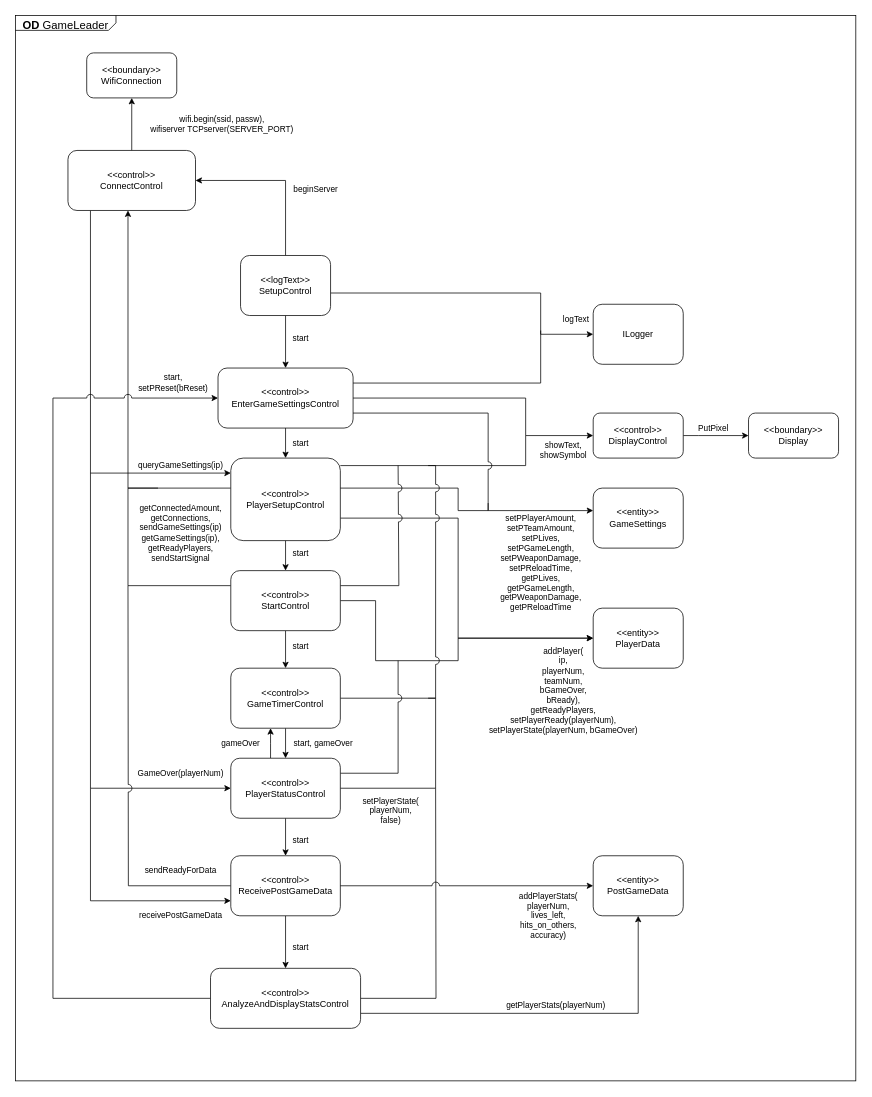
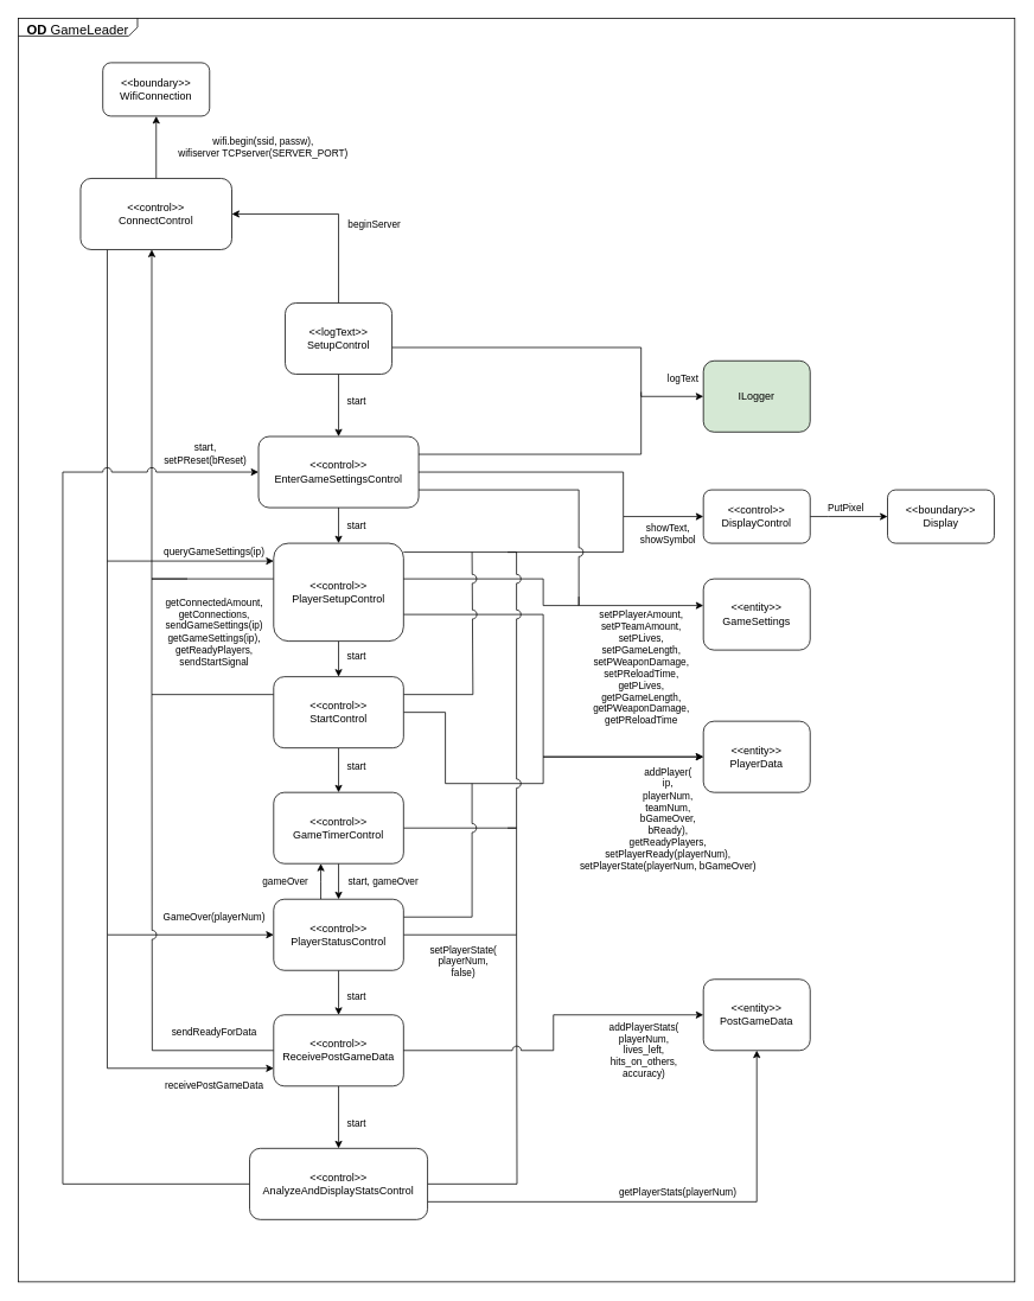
  <mxCell id="0" />
  <mxCell id="1" parent="0" />
  <mxCell id="2" value="&lt;p style=&quot;margin: 4px 0px 0px 10px; text-align: left; font-size: 15px;&quot;&gt;&lt;b&gt;OD &lt;/b&gt;GameLeader&lt;/p&gt;" style="html=1;shape=mxgraph.sysml.package;xSize=90;align=left;spacingLeft=10;overflow=fill;recursiveResize=0;labelX=134.29;" vertex="1" parent="1"><mxGeometry x="20" y="20" width="1120" height="1420" as="geometry" /></mxCell>
  <mxCell id="3" value="wifi.begin(ssid, passw),&lt;br&gt;wifiserver TCPserver(SERVER_PORT)" style="edgeStyle=orthogonalEdgeStyle;rounded=0;orthogonalLoop=1;jettySize=auto;html=1;" parent="1" source="5" target="6" edge="1"><mxGeometry y="-120" relative="1" as="geometry"><mxPoint as="offset" /></mxGeometry></mxCell>
  <mxCell id="4" value="GameOver(playerNum)" style="edgeStyle=orthogonalEdgeStyle;rounded=0;orthogonalLoop=1;jettySize=auto;html=1;" parent="1" source="5" target="41" edge="1"><mxGeometry x="0.86" y="20" relative="1" as="geometry"><Array as="points"><mxPoint x="120" y="1050" /></Array><mxPoint as="offset" /></mxGeometry></mxCell>
  <mxCell id="5" value="&amp;lt;&amp;lt;control&amp;gt;&amp;gt;&lt;br&gt;ConnectControl" style="rounded=1;whiteSpace=wrap;html=1;" parent="1" vertex="1"><mxGeometry x="90" y="200" width="170" height="80" as="geometry" /></mxCell>
  <mxCell id="6" value="&amp;lt;&amp;lt;boundary&amp;gt;&amp;gt;&lt;br&gt;WifiConnection" style="rounded=1;whiteSpace=wrap;html=1;" parent="1" vertex="1"><mxGeometry x="115" y="70" width="120" height="60" as="geometry" /></mxCell>
  <mxCell id="7" value="beginServer" style="edgeStyle=orthogonalEdgeStyle;rounded=0;orthogonalLoop=1;jettySize=auto;html=1;" parent="1" source="10" target="5" edge="1"><mxGeometry x="-0.2" y="-40" relative="1" as="geometry"><Array as="points"><mxPoint x="380" y="240" /></Array><mxPoint as="offset" /></mxGeometry></mxCell>
  <mxCell id="8" value="logText" style="edgeStyle=orthogonalEdgeStyle;rounded=0;orthogonalLoop=1;jettySize=auto;html=1;" parent="1" source="10" target="11" edge="1"><mxGeometry x="0.885" y="20" relative="1" as="geometry"><Array as="points"><mxPoint x="720" y="390" /><mxPoint x="720" y="445" /></Array><mxPoint as="offset" /></mxGeometry></mxCell>
  <mxCell id="9" value="start" style="edgeStyle=orthogonalEdgeStyle;rounded=0;orthogonalLoop=1;jettySize=auto;html=1;" parent="1" source="10" target="14" edge="1"><mxGeometry x="-0.143" y="20" relative="1" as="geometry"><mxPoint as="offset" /></mxGeometry></mxCell>
  <mxCell id="10" value="&amp;lt;&amp;lt;logText&amp;gt;&amp;gt;&lt;br&gt;SetupControl" style="rounded=1;whiteSpace=wrap;html=1;" parent="1" vertex="1"><mxGeometry x="320" y="340" width="120" height="80" as="geometry" /></mxCell>
- <mxCell id="11" value="ILogger" style="rounded=1;whiteSpace=wrap;html=1;" parent="1" vertex="1"><mxGeometry x="790" y="405" width="120" height="80" as="geometry" /></mxCell>
+ <mxCell id="11" value="ILogger" style="rounded=1;whiteSpace=wrap;html=1;fillColor=#d5e8d4;" parent="1" vertex="1"><mxGeometry x="790" y="405" width="120" height="80" as="geometry" /></mxCell>
  <mxCell id="12" style="edgeStyle=orthogonalEdgeStyle;rounded=0;orthogonalLoop=1;jettySize=auto;html=1;endArrow=none;endFill=0;" parent="1" edge="1"><mxGeometry relative="1" as="geometry"><mxPoint x="720" y="440" as="targetPoint" /><mxPoint x="467" y="500" as="sourcePoint" /><Array as="points"><mxPoint x="467" y="510" /><mxPoint x="720" y="510" /></Array></mxGeometry></mxCell>
  <mxCell id="13" value="start" style="edgeStyle=orthogonalEdgeStyle;rounded=0;orthogonalLoop=1;jettySize=auto;html=1;" parent="1" source="14" target="24" edge="1"><mxGeometry y="20" relative="1" as="geometry"><mxPoint as="offset" /></mxGeometry></mxCell>
  <mxCell id="14" value="&amp;lt;&amp;lt;control&amp;gt;&amp;gt;&lt;br&gt;EnterGameSettingsControl" style="rounded=1;whiteSpace=wrap;html=1;" parent="1" vertex="1"><mxGeometry x="290" y="490" width="180" height="80" as="geometry" /></mxCell>
  <mxCell id="15" value="showText, &lt;br&gt;showSymbol" style="edgeStyle=orthogonalEdgeStyle;rounded=0;orthogonalLoop=1;jettySize=auto;html=1;jumpStyle=arc;jumpSize=10;" parent="1" source="14" target="18" edge="1"><mxGeometry x="0.784" y="-20" relative="1" as="geometry"><mxPoint as="offset" /><mxPoint x="280" y="700" as="sourcePoint" /><Array as="points"><mxPoint x="700" y="530" /><mxPoint x="700" y="580" /></Array></mxGeometry></mxCell>
  <mxCell id="16" value="&amp;lt;&amp;lt;boundary&amp;gt;&amp;gt;&lt;br&gt;Display" style="rounded=1;whiteSpace=wrap;html=1;" parent="1" vertex="1"><mxGeometry x="997" y="550" width="120" height="60" as="geometry" /></mxCell>
  <mxCell id="17" value="PutPixel" style="edgeStyle=orthogonalEdgeStyle;rounded=0;orthogonalLoop=1;jettySize=auto;html=1;" parent="1" source="18" target="16" edge="1"><mxGeometry x="-0.081" y="10" relative="1" as="geometry"><Array as="points"><mxPoint x="930" y="580" /><mxPoint x="930" y="580" /></Array><mxPoint as="offset" /></mxGeometry></mxCell>
  <mxCell id="18" value="&amp;lt;&amp;lt;control&amp;gt;&amp;gt;&lt;br&gt;DisplayControl" style="rounded=1;whiteSpace=wrap;html=1;" parent="1" vertex="1"><mxGeometry x="790" y="550" width="120" height="60" as="geometry" /></mxCell>
  <mxCell id="19" style="edgeStyle=orthogonalEdgeStyle;rounded=0;orthogonalLoop=1;jettySize=auto;html=1;endArrow=none;endFill=0;" parent="1" source="24" edge="1"><mxGeometry relative="1" as="geometry"><mxPoint x="700" y="580" as="targetPoint" /><Array as="points"><mxPoint x="700" y="620" /></Array></mxGeometry></mxCell>
  <mxCell id="20" value="getConnectedAmount,&lt;br&gt;getConnections,&lt;br&gt;sendGameSettings(ip)&lt;br&gt;getGameSettings(ip),&lt;br&gt;getReadyPlayers,&lt;br&gt;sendStartSignal" style="edgeStyle=orthogonalEdgeStyle;rounded=0;orthogonalLoop=1;jettySize=auto;html=1;" parent="1" source="24" target="5" edge="1"><mxGeometry x="-0.736" y="60" relative="1" as="geometry"><Array as="points"><mxPoint x="170" y="650" /></Array><mxPoint as="offset" /></mxGeometry></mxCell>
  <mxCell id="21" value="addPlayer(&lt;br&gt;ip,&lt;br&gt;playerNum,&lt;br&gt;teamNum,&lt;br&gt;bGameOver,&lt;br&gt;bReady),&lt;br&gt;getReadyPlayers,&lt;br&gt;setPlayerReady(playerNum),&lt;br&gt;setPlayerState(playerNum, bGameOver)" style="edgeStyle=orthogonalEdgeStyle;rounded=0;orthogonalLoop=1;jettySize=auto;html=1;" parent="1" source="24" target="27" edge="1"><mxGeometry x="0.84" y="-70" relative="1" as="geometry"><Array as="points"><mxPoint x="610" y="690" /><mxPoint x="610" y="850" /></Array><mxPoint as="offset" /></mxGeometry></mxCell>
  <mxCell id="22" value="start" style="edgeStyle=orthogonalEdgeStyle;rounded=0;orthogonalLoop=1;jettySize=auto;html=1;" parent="1" source="24" target="33" edge="1"><mxGeometry x="-0.143" y="20" relative="1" as="geometry"><mxPoint as="offset" /></mxGeometry></mxCell>
  <mxCell id="23" value="queryGameSettings(ip)" style="edgeStyle=orthogonalEdgeStyle;rounded=0;orthogonalLoop=1;jettySize=auto;html=1;endArrow=none;endFill=0;startArrow=classic;startFill=1;" edge="1" parent="1" source="24"><mxGeometry x="-0.283" y="-10" relative="1" as="geometry"><mxPoint x="120" y="630" as="targetPoint" /><Array as="points"><mxPoint x="170" y="630" /><mxPoint x="170" y="630" /></Array><mxPoint as="offset" /></mxGeometry></mxCell>
  <mxCell id="24" value="&amp;lt;&amp;lt;control&amp;gt;&amp;gt;&lt;br&gt;PlayerSetupControl" style="rounded=1;whiteSpace=wrap;html=1;" parent="1" vertex="1"><mxGeometry x="307" y="610" width="146" height="110" as="geometry" /></mxCell>
  <mxCell id="25" value="&amp;lt;&amp;lt;entity&amp;gt;&amp;gt;&lt;br&gt;GameSettings" style="rounded=1;whiteSpace=wrap;html=1;" parent="1" vertex="1"><mxGeometry x="790" y="650" width="120" height="80" as="geometry" /></mxCell>
  <mxCell id="26" value="setPPlayerAmount,&lt;br&gt;setPTeamAmount,&lt;br&gt;setPLives,&lt;br&gt;setPGameLength,&lt;br&gt;setPWeaponDamage,&lt;br&gt;setPReloadTime,&lt;br&gt;getPLives,&lt;br style=&quot;border-color: var(--border-color);&quot;&gt;getPGameLength,&lt;br style=&quot;border-color: var(--border-color);&quot;&gt;getPWeaponDamage,&lt;br style=&quot;border-color: var(--border-color);&quot;&gt;getPReloadTime" style="edgeStyle=orthogonalEdgeStyle;rounded=0;orthogonalLoop=1;jettySize=auto;html=1;jumpStyle=arc;jumpSize=10;" parent="1" source="14" target="25" edge="1"><mxGeometry x="0.689" y="-70" relative="1" as="geometry"><Array as="points"><mxPoint x="650" y="550" /><mxPoint x="650" y="680" /></Array><mxPoint as="offset" /></mxGeometry></mxCell>
  <mxCell id="27" value="&amp;lt;&amp;lt;entity&amp;gt;&amp;gt;&lt;br&gt;PlayerData" style="rounded=1;whiteSpace=wrap;html=1;" parent="1" vertex="1"><mxGeometry x="790" y="810" width="120" height="80" as="geometry" /></mxCell>
  <mxCell id="28" style="edgeStyle=orthogonalEdgeStyle;rounded=0;orthogonalLoop=1;jettySize=auto;html=1;endArrow=none;endFill=0;" parent="1" source="24" edge="1"><mxGeometry relative="1" as="geometry"><mxPoint x="650" y="670" as="targetPoint" /><Array as="points"><mxPoint x="610" y="650" /><mxPoint x="610" y="680" /><mxPoint x="650" y="680" /></Array></mxGeometry></mxCell>
  <mxCell id="29" style="edgeStyle=orthogonalEdgeStyle;rounded=0;orthogonalLoop=1;jettySize=auto;html=1;jumpStyle=arc;jumpSize=10;endArrow=none;endFill=0;" parent="1" source="33" edge="1"><mxGeometry relative="1" as="geometry"><mxPoint x="530" y="620" as="targetPoint" /><Array as="points"><mxPoint x="531" y="780" /><mxPoint x="531" y="620" /></Array></mxGeometry></mxCell>
  <mxCell id="30" style="edgeStyle=orthogonalEdgeStyle;rounded=0;orthogonalLoop=1;jettySize=auto;html=1;endArrow=none;endFill=0;" parent="1" source="33" edge="1"><mxGeometry relative="1" as="geometry"><mxPoint x="210" y="650" as="targetPoint" /><Array as="points"><mxPoint x="170" y="780" /><mxPoint x="170" y="650" /></Array></mxGeometry></mxCell>
  <mxCell id="31" value="start" style="edgeStyle=orthogonalEdgeStyle;rounded=0;orthogonalLoop=1;jettySize=auto;html=1;" parent="1" source="33" target="36" edge="1"><mxGeometry x="-0.143" y="20" relative="1" as="geometry"><mxPoint as="offset" /></mxGeometry></mxCell>
  <mxCell id="32" style="edgeStyle=orthogonalEdgeStyle;rounded=0;orthogonalLoop=1;jettySize=auto;html=1;" edge="1" parent="1" source="33" target="27"><mxGeometry relative="1" as="geometry"><Array as="points"><mxPoint x="500" y="800" /><mxPoint x="500" y="880" /><mxPoint x="610" y="880" /><mxPoint x="610" y="850" /></Array></mxGeometry></mxCell>
  <mxCell id="33" value="&amp;lt;&amp;lt;control&amp;gt;&amp;gt;&lt;br&gt;StartControl" style="rounded=1;whiteSpace=wrap;html=1;" parent="1" vertex="1"><mxGeometry x="307" y="760" width="146" height="80" as="geometry" /></mxCell>
  <mxCell id="34" value="start, gameOver" style="edgeStyle=orthogonalEdgeStyle;rounded=0;orthogonalLoop=1;jettySize=auto;html=1;" parent="1" source="36" target="41" edge="1"><mxGeometry y="50" relative="1" as="geometry"><mxPoint as="offset" /></mxGeometry></mxCell>
  <mxCell id="35" style="edgeStyle=orthogonalEdgeStyle;rounded=0;orthogonalLoop=1;jettySize=auto;html=1;endArrow=none;endFill=0;jumpStyle=arc;jumpSize=10;" parent="1" source="36" edge="1"><mxGeometry relative="1" as="geometry"><mxPoint x="570" y="620" as="targetPoint" /><Array as="points"><mxPoint x="580" y="930" /><mxPoint x="580" y="620" /></Array></mxGeometry></mxCell>
  <mxCell id="36" value="&amp;lt;&amp;lt;control&amp;gt;&amp;gt;&lt;br&gt;GameTimerControl" style="rounded=1;whiteSpace=wrap;html=1;" parent="1" vertex="1"><mxGeometry x="307" y="890" width="146" height="80" as="geometry" /></mxCell>
  <mxCell id="37" value="setPlayerState(&lt;br&gt;playerNum,&lt;br&gt;false)" style="edgeStyle=orthogonalEdgeStyle;rounded=0;orthogonalLoop=1;jettySize=auto;html=1;endArrow=none;endFill=0;" parent="1" source="41" edge="1"><mxGeometry x="-0.479" y="-30" relative="1" as="geometry"><mxPoint x="570" y="930" as="targetPoint" /><Array as="points"><mxPoint x="580" y="1050" /><mxPoint x="580" y="930" /></Array><mxPoint as="offset" /></mxGeometry></mxCell>
  <mxCell id="38" value="start" style="edgeStyle=orthogonalEdgeStyle;rounded=0;orthogonalLoop=1;jettySize=auto;html=1;" parent="1" source="41" target="45" edge="1"><mxGeometry x="0.2" y="20" relative="1" as="geometry"><mxPoint as="offset" /></mxGeometry></mxCell>
  <mxCell id="39" value="gameOver" style="edgeStyle=orthogonalEdgeStyle;rounded=0;orthogonalLoop=1;jettySize=auto;html=1;" edge="1" parent="1" source="41" target="36"><mxGeometry x="-0.002" y="40" relative="1" as="geometry"><Array as="points"><mxPoint x="360" y="990" /><mxPoint x="360" y="990" /></Array><mxPoint as="offset" /></mxGeometry></mxCell>
  <mxCell id="40" style="edgeStyle=orthogonalEdgeStyle;rounded=0;orthogonalLoop=1;jettySize=auto;html=1;endArrow=none;endFill=0;jumpStyle=arc;jumpSize=10;" edge="1" parent="1" source="41"><mxGeometry relative="1" as="geometry"><mxPoint x="530" y="880" as="targetPoint" /><Array as="points"><mxPoint x="530" y="1030" /></Array></mxGeometry></mxCell>
  <mxCell id="41" value="&amp;lt;&amp;lt;control&amp;gt;&amp;gt;&lt;br&gt;PlayerStatusControl" style="rounded=1;whiteSpace=wrap;html=1;" parent="1" vertex="1"><mxGeometry x="307" y="1010" width="146" height="80" as="geometry" /></mxCell>
  <mxCell id="42" value="sendReadyForData" style="edgeStyle=orthogonalEdgeStyle;rounded=0;orthogonalLoop=1;jettySize=auto;html=1;endArrow=none;endFill=0;jumpStyle=arc;jumpSize=10;" parent="1" source="45" edge="1"><mxGeometry x="-0.75" y="-20" relative="1" as="geometry"><mxPoint x="170" y="780" as="targetPoint" /><mxPoint as="offset" /></mxGeometry></mxCell>
  <mxCell id="43" value="receivePostGameData" style="edgeStyle=orthogonalEdgeStyle;rounded=0;orthogonalLoop=1;jettySize=auto;html=1;startArrow=classic;startFill=1;endArrow=none;endFill=0;" parent="1" source="45" edge="1"><mxGeometry x="-0.602" y="20" relative="1" as="geometry"><mxPoint x="120" y="1050" as="targetPoint" /><Array as="points"><mxPoint x="120" y="1200" /></Array><mxPoint as="offset" /></mxGeometry></mxCell>
  <mxCell id="44" value="start" style="edgeStyle=orthogonalEdgeStyle;rounded=0;orthogonalLoop=1;jettySize=auto;html=1;" parent="1" source="45" target="49" edge="1"><mxGeometry x="0.2" y="20" relative="1" as="geometry"><mxPoint as="offset" /></mxGeometry></mxCell>
  <mxCell id="45" value="&amp;lt;&amp;lt;control&amp;gt;&amp;gt;&lt;br&gt;ReceivePostGameData" style="rounded=1;whiteSpace=wrap;html=1;" parent="1" vertex="1"><mxGeometry x="307" y="1140" width="146" height="80" as="geometry" /></mxCell>
  <mxCell id="46" style="edgeStyle=orthogonalEdgeStyle;rounded=0;orthogonalLoop=1;jettySize=auto;html=1;endArrow=none;endFill=0;" parent="1" source="49" edge="1"><mxGeometry relative="1" as="geometry"><mxPoint x="580" y="1050" as="targetPoint" /></mxGeometry></mxCell>
  <mxCell id="47" value="start,&lt;br&gt;setPReset(bReset)" style="edgeStyle=orthogonalEdgeStyle;rounded=0;orthogonalLoop=1;jettySize=auto;html=1;jumpStyle=arc;jumpSize=10;" edge="1" parent="1" source="49" target="14"><mxGeometry x="0.902" y="20" relative="1" as="geometry"><Array as="points"><mxPoint x="70" y="1330" /><mxPoint x="70" y="530" /></Array><mxPoint as="offset" /></mxGeometry></mxCell>
  <mxCell id="48" value="getPlayerStats(playerNum)" style="edgeStyle=orthogonalEdgeStyle;rounded=0;orthogonalLoop=1;jettySize=auto;html=1;" edge="1" parent="1" source="49" target="50"><mxGeometry x="0.04" y="10" relative="1" as="geometry"><Array as="points"><mxPoint x="850" y="1350" /></Array><mxPoint as="offset" /></mxGeometry></mxCell>
  <mxCell id="49" value="&amp;lt;&amp;lt;control&amp;gt;&amp;gt;&lt;br&gt;AnalyzeAndDisplayStatsControl" style="rounded=1;whiteSpace=wrap;html=1;" parent="1" vertex="1"><mxGeometry x="280" y="1290" width="200" height="80" as="geometry" /></mxCell>
- <mxCell id="50" value="&amp;lt;&amp;lt;entity&amp;gt;&amp;gt;&lt;br&gt;PostGameData" style="rounded=1;whiteSpace=wrap;html=1;" vertex="1" parent="1"><mxGeometry x="790" y="1140" width="120" height="80" as="geometry" /></mxCell>
+ <mxCell id="50" value="&amp;lt;&amp;lt;entity&amp;gt;&amp;gt;&lt;br&gt;PostGameData" style="rounded=1;whiteSpace=wrap;html=1;" vertex="1" parent="1"><mxGeometry x="790" y="1100" width="120" height="80" as="geometry" /></mxCell>
  <mxCell id="51" value="addPlayerStats(&lt;br&gt;playerNum,&lt;br&gt;lives_left,&lt;br&gt;hits_on_others,&lt;br&gt;accuracy)" style="edgeStyle=orthogonalEdgeStyle;rounded=0;orthogonalLoop=1;jettySize=auto;html=1;jumpStyle=arc;jumpSize=10;" edge="1" parent="1" source="45" target="50"><mxGeometry x="0.644" y="-40" relative="1" as="geometry"><mxPoint as="offset" /></mxGeometry></mxCell>
